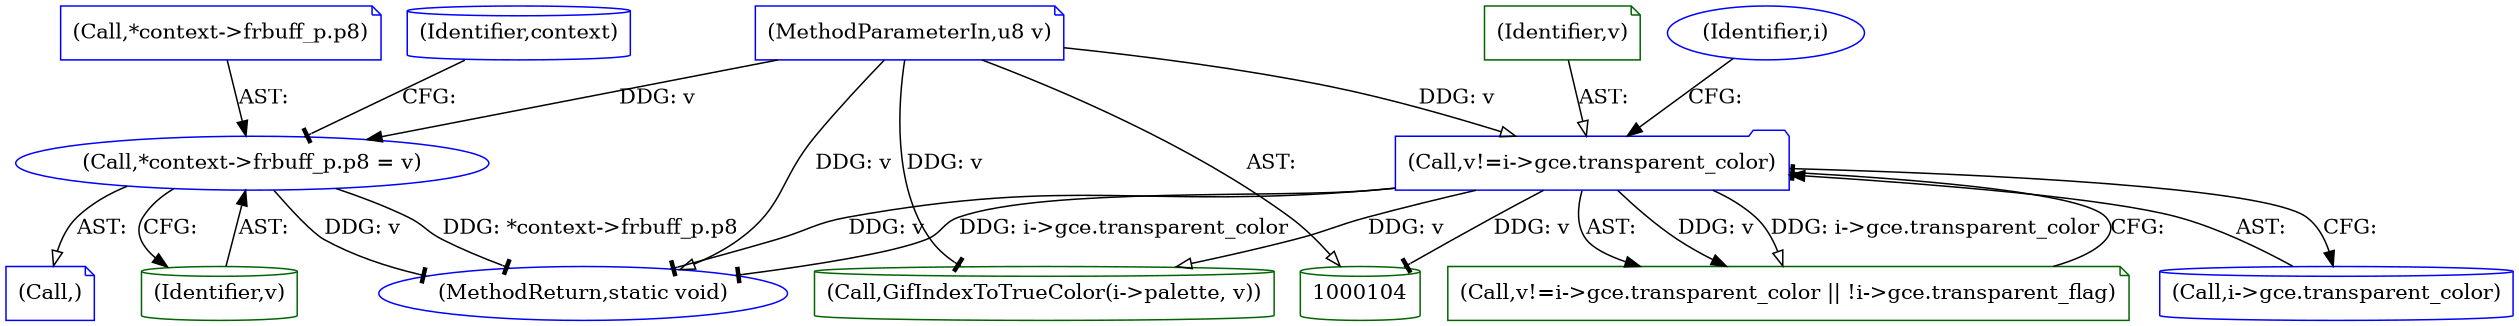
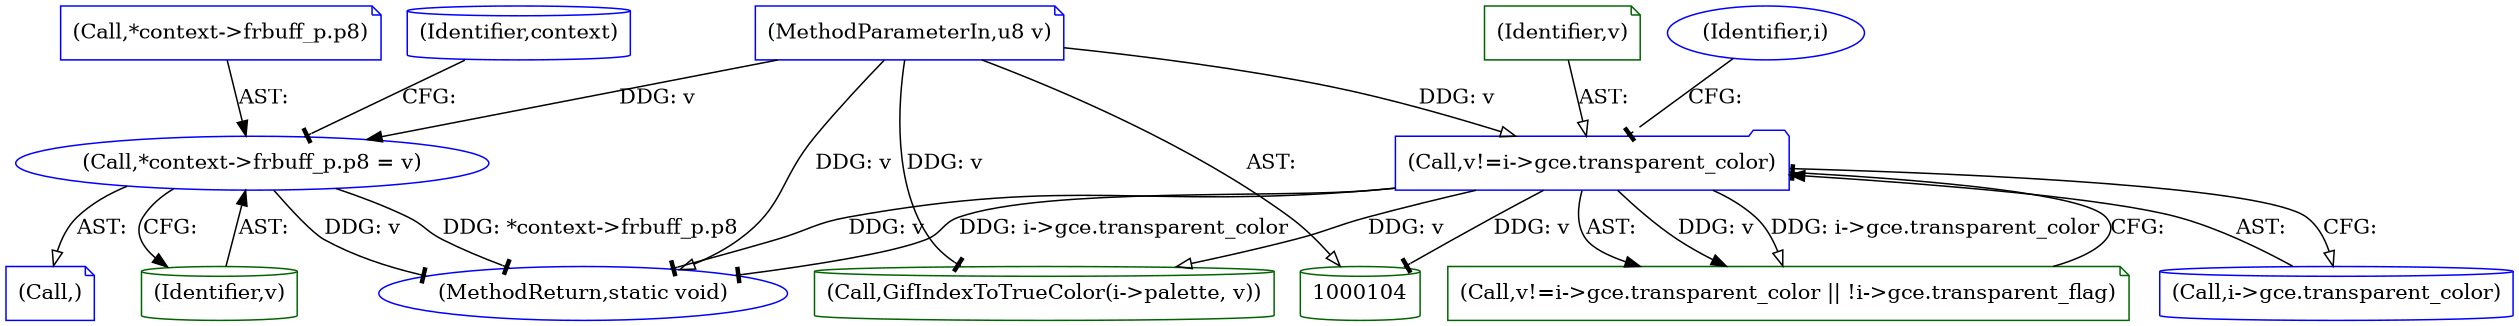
  digraph {
    node [color=blue shape=note]
    edge [arrowhead=tee]
    n1 [label="(Call,*context->frbuff_p.p8 = v)" shape=ellipse]
    n2 [label="(MethodReturn,static void)" shape=ellipse]
    n3 [label="(Call,)"]
    n4 [color=darkgreen label="(Identifier,v)" shape=cylinder]
    n5 [label="(Call,v!=i->gce.transparent_color)" shape=folder]
    n6 [label="(Call,i->gce.transparent_color)" shape=cylinder]
    n7 [color=darkgreen label="(Call,GifIndexToTrueColor(i->palette, v))" shape=cylinder]
    n8 [color=darkgreen label="(Call,v!=i->gce.transparent_color || !i->gce.transparent_flag)"]
    1000104 [color=darkgreen shape=cylinder]
    n10 [label="(MethodParameterIn,u8 v)"]
    n11 [color=darkgreen label="(Identifier,v)"]
    n12 [label="(Call,*context->frbuff_p.p8)"]
    n13 [label="(Identifier,i)" shape=ellipse]
    n14 [label="(Identifier,context)" shape=cylinder]
    n1 -> n2 [label="DDG: *context->frbuff_p.p8"]
    n1 -> n2 [label="DDG: v"]
    n1 -> n3 [arrowhead=onormal label="AST: "]
    n1 -> n4 [arrowhead=normal label="CFG: "]
    n4 -> n1 [arrowhead=normal label="AST: "]
    n5 -> n2 [label="DDG: v"]
    n5 -> n2 [label="DDG: i->gce.transparent_color"]
-   n5 -> n6 [arrowhead=normal label="CFG: "]
+   n5 -> n6 [arrowhead=onormal label="CFG: "]
    n5 -> n7 [arrowhead=onormal label="DDG: v"]
    n5 -> n8 [arrowhead=normal label="AST: "]
    n5 -> n8 [arrowhead=normal label="DDG: v"]
    n5 -> n8 [arrowhead=onormal label="DDG: i->gce.transparent_color"]
    n5 -> 1000104 [label="DDG: v"]
    n6 -> n5 [arrowhead=normal label="AST: "]
    n8 -> n5 [label="CFG: "]
    n10 -> n1 [arrowhead=normal label="DDG: v"]
    n10 -> n2 [arrowhead=onormal label="DDG: v"]
    n10 -> n5 [arrowhead=onormal label="DDG: v"]
    n10 -> n7 [label="DDG: v"]
    n10 -> 1000104 [arrowhead=onormal label="AST: "]
    n11 -> n5 [arrowhead=onormal label="AST: "]
    n12 -> n1 [arrowhead=normal label="AST: "]
-   n13 -> n5 [arrowhead=normal label="CFG: "]
+   n13 -> n5 [label="CFG: "]
    n14 -> n1 [label="CFG: "]
  }
